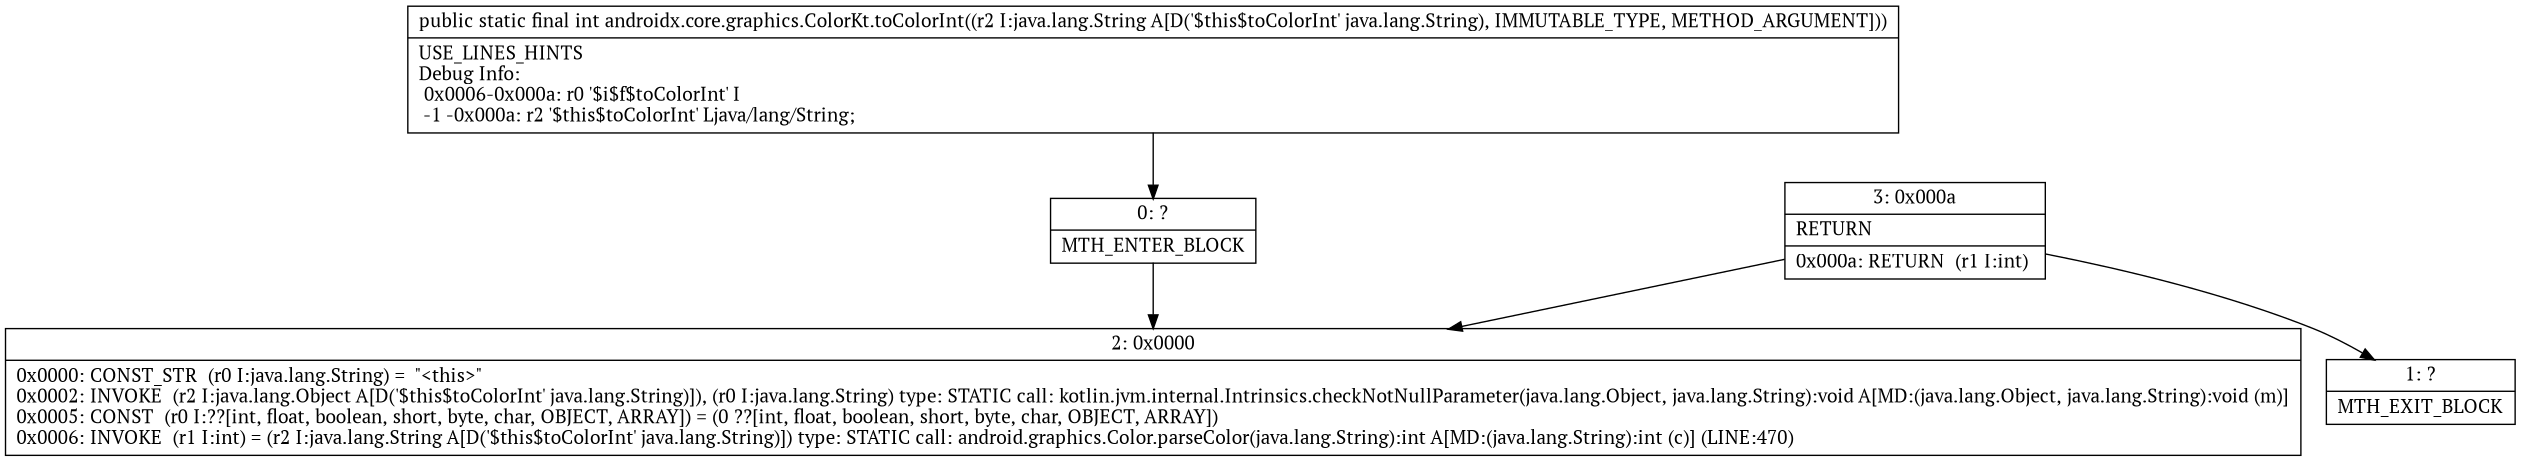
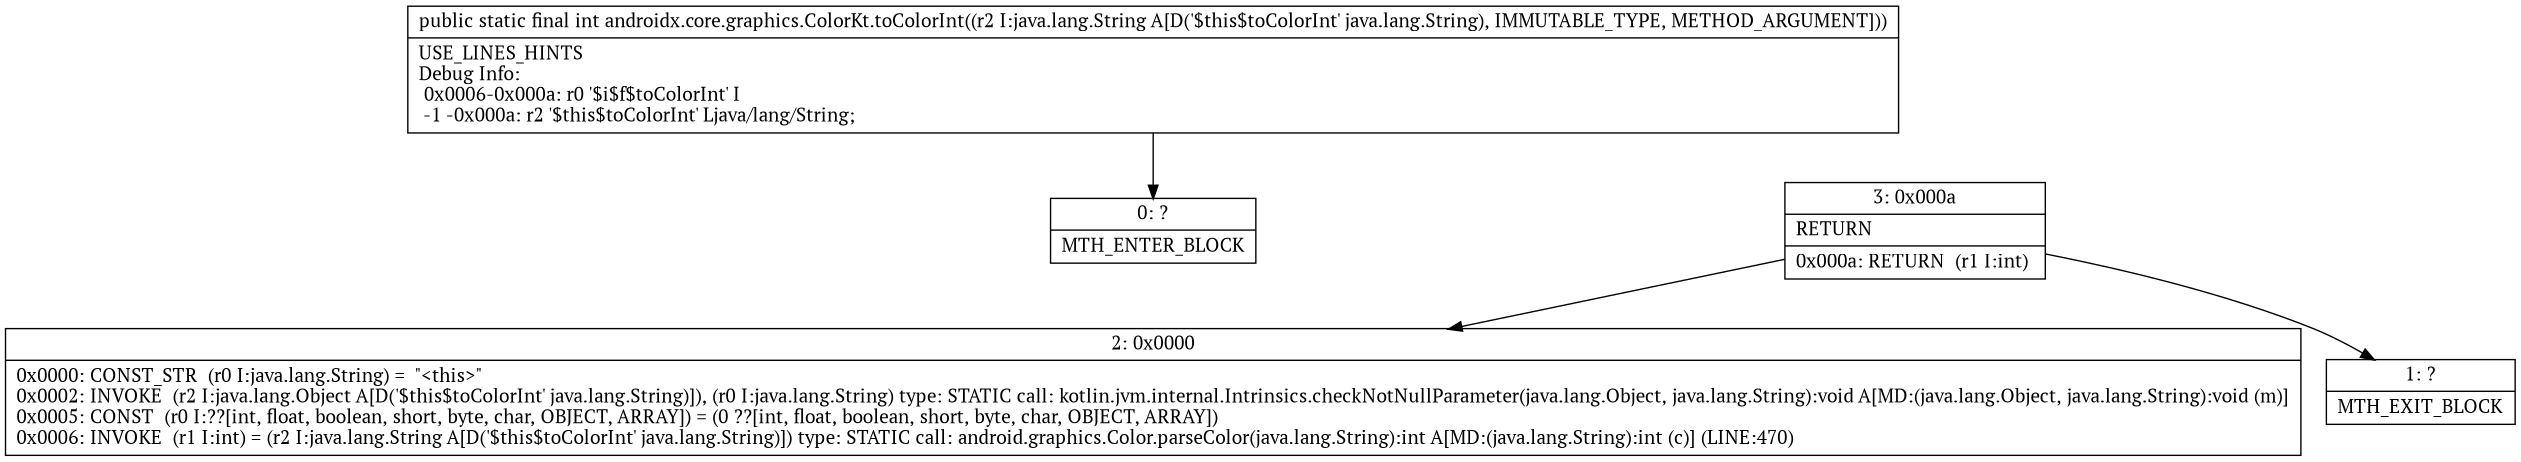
  digraph {
    fontname="PT Serif"
    node [fontname="PT Serif" shape=record]
    edge [fontname="PT Serif"]
    n1 [label="{0\:\ ?|MTH_ENTER_BLOCK\l}"]
    n2 [label="{2\:\ 0x0000|0x0000: CONST_STR  (r0 I:java.lang.String) =  \"\<this\>\" \l0x0002: INVOKE  (r2 I:java.lang.Object A[D('$this$toColorInt' java.lang.String)]), (r0 I:java.lang.String) type: STATIC call: kotlin.jvm.internal.Intrinsics.checkNotNullParameter(java.lang.Object, java.lang.String):void A[MD:(java.lang.Object, java.lang.String):void (m)]\l0x0005: CONST  (r0 I:??[int, float, boolean, short, byte, char, OBJECT, ARRAY]) = (0 ??[int, float, boolean, short, byte, char, OBJECT, ARRAY]) \l0x0006: INVOKE  (r1 I:int) = (r2 I:java.lang.String A[D('$this$toColorInt' java.lang.String)]) type: STATIC call: android.graphics.Color.parseColor(java.lang.String):int A[MD:(java.lang.String):int (c)] (LINE:470)\l}"]
    n3 [label="{3\:\ 0x000a|RETURN\l|0x000a: RETURN  (r1 I:int) \l}"]
    n4 [label="{1\:\ ?|MTH_EXIT_BLOCK\l}"]
    n5 [label="{public static final int androidx.core.graphics.ColorKt.toColorInt((r2 I:java.lang.String A[D('$this$toColorInt' java.lang.String), IMMUTABLE_TYPE, METHOD_ARGUMENT]))  | USE_LINES_HINTS\lDebug Info:\l  0x0006\-0x000a: r0 '$i$f$toColorInt' I\l  \-1 \-0x000a: r2 '$this$toColorInt' Ljava\/lang\/String;\l}"]
-   n1 -> n2
    n3 -> n2
    n3 -> n4
    n5 -> n1
  }
